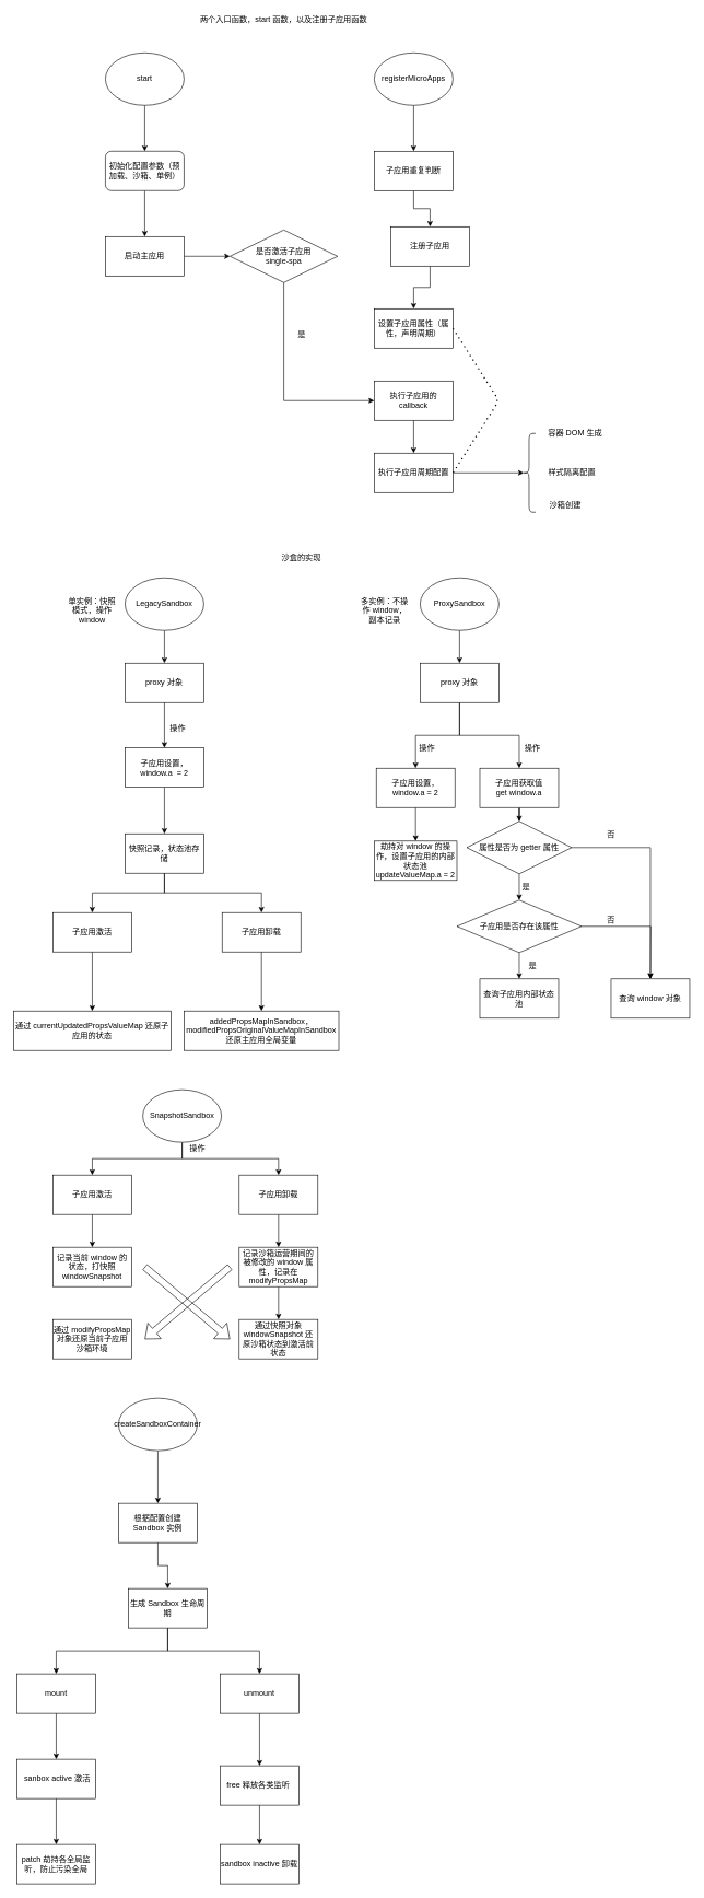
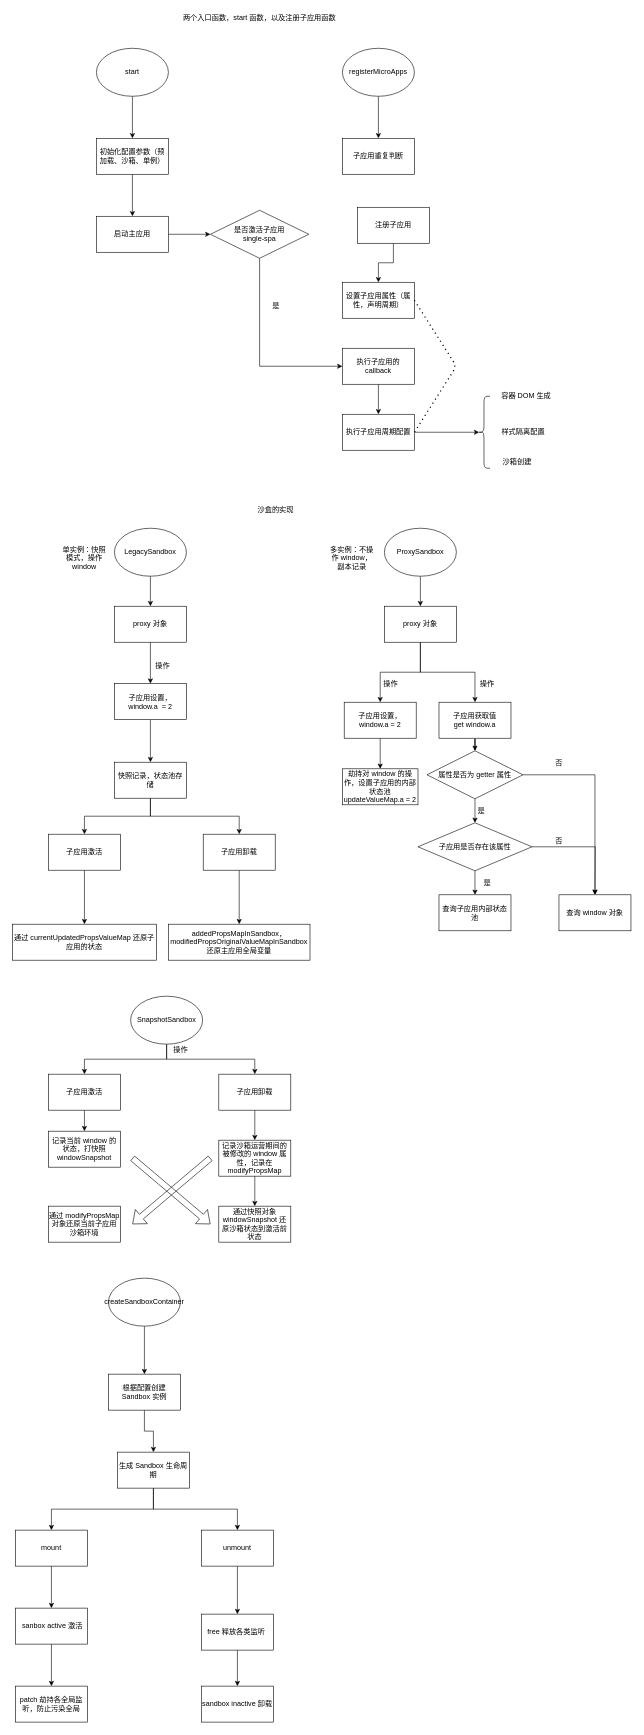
  <mxCell id="0" />
  <mxCell id="1" parent="0" />
  <mxCell id="2" style="edgeStyle=orthogonalEdgeStyle;rounded=0;orthogonalLoop=1;jettySize=auto;html=1;exitX=0.5;exitY=1;exitDx=0;exitDy=0;entryX=0.5;entryY=0;entryDx=0;entryDy=0;" edge="1" parent="1" source="3" target="5"><mxGeometry relative="1" as="geometry" /></mxCell>
  <mxCell id="3" value="start" style="ellipse;whiteSpace=wrap;html=1;" vertex="1" parent="1"><mxGeometry x="160" y="80" width="120" height="80" as="geometry" /></mxCell>
  <mxCell id="4" style="edgeStyle=orthogonalEdgeStyle;rounded=0;orthogonalLoop=1;jettySize=auto;html=1;exitX=0.5;exitY=1;exitDx=0;exitDy=0;" edge="1" parent="1" source="5" target="7"><mxGeometry relative="1" as="geometry" /></mxCell>
- <mxCell id="5" value="初始化配置参数（预加载、沙箱、单例）" style="whiteSpace=wrap;html=1;rounded=1;" vertex="1" parent="1"><mxGeometry x="160" y="230" width="120" height="60" as="geometry" /></mxCell>
+ <mxCell id="5" value="初始化配置参数（预加载、沙箱、单例）" style="rounded=0;whiteSpace=wrap;html=1;" vertex="1" parent="1"><mxGeometry x="160" y="230" width="120" height="60" as="geometry" /></mxCell>
  <mxCell id="6" style="edgeStyle=orthogonalEdgeStyle;rounded=0;orthogonalLoop=1;jettySize=auto;html=1;" edge="1" parent="1" source="7" target="9"><mxGeometry relative="1" as="geometry" /></mxCell>
  <mxCell id="7" value="启动主应用" style="rounded=0;whiteSpace=wrap;html=1;" vertex="1" parent="1"><mxGeometry x="160" y="360" width="120" height="60" as="geometry" /></mxCell>
  <mxCell id="8" style="edgeStyle=orthogonalEdgeStyle;rounded=0;orthogonalLoop=1;jettySize=auto;html=1;exitX=0.5;exitY=1;exitDx=0;exitDy=0;entryX=0;entryY=0.5;entryDx=0;entryDy=0;" edge="1" parent="1" source="9" target="18"><mxGeometry relative="1" as="geometry" /></mxCell>
  <mxCell id="9" value="是否激活子应用&lt;br&gt;single-spa" style="rhombus;whiteSpace=wrap;html=1;" vertex="1" parent="1"><mxGeometry x="350" y="350" width="164" height="80" as="geometry" /></mxCell>
  <mxCell id="10" style="edgeStyle=orthogonalEdgeStyle;rounded=0;orthogonalLoop=1;jettySize=auto;html=1;exitX=0.5;exitY=1;exitDx=0;exitDy=0;" edge="1" parent="1" source="11" target="13"><mxGeometry relative="1" as="geometry" /></mxCell>
  <mxCell id="11" value="registerMicroApps" style="ellipse;whiteSpace=wrap;html=1;" vertex="1" parent="1"><mxGeometry x="570" y="80" width="120" height="80" as="geometry" /></mxCell>
- <mxCell id="12" style="edgeStyle=orthogonalEdgeStyle;rounded=0;orthogonalLoop=1;jettySize=auto;html=1;exitX=0.5;exitY=1;exitDx=0;exitDy=0;" edge="1" parent="1" source="13" target="15"><mxGeometry relative="1" as="geometry" /></mxCell>
  <mxCell id="13" value="子应用重复判断" style="rounded=0;whiteSpace=wrap;html=1;" vertex="1" parent="1"><mxGeometry x="570" y="230" width="120" height="60" as="geometry" /></mxCell>
  <mxCell id="14" style="edgeStyle=orthogonalEdgeStyle;rounded=0;orthogonalLoop=1;jettySize=auto;html=1;exitX=0.5;exitY=1;exitDx=0;exitDy=0;entryX=0.5;entryY=0;entryDx=0;entryDy=0;" edge="1" parent="1" source="15" target="16"><mxGeometry relative="1" as="geometry" /></mxCell>
  <mxCell id="15" value="注册子应用" style="rounded=0;whiteSpace=wrap;html=1;" vertex="1" parent="1"><mxGeometry x="595" y="345" width="120" height="60" as="geometry" /></mxCell>
  <mxCell id="16" value="设置子应用属性（属性，声明周期）" style="rounded=0;whiteSpace=wrap;html=1;" vertex="1" parent="1"><mxGeometry x="570" y="470" width="120" height="60" as="geometry" /></mxCell>
  <mxCell id="17" style="edgeStyle=orthogonalEdgeStyle;rounded=0;orthogonalLoop=1;jettySize=auto;html=1;exitX=0.5;exitY=1;exitDx=0;exitDy=0;" edge="1" parent="1" source="18" target="21"><mxGeometry relative="1" as="geometry" /></mxCell>
  <mxCell id="18" value="执行子应用的 callback" style="rounded=0;whiteSpace=wrap;html=1;" vertex="1" parent="1"><mxGeometry x="570" y="580" width="120" height="60" as="geometry" /></mxCell>
  <mxCell id="19" value="是" style="text;html=1;align=center;verticalAlign=middle;resizable=0;points=[];autosize=1;" vertex="1" parent="1"><mxGeometry x="444" y="500" width="30" height="20" as="geometry" /></mxCell>
  <mxCell id="20" style="edgeStyle=orthogonalEdgeStyle;rounded=0;orthogonalLoop=1;jettySize=auto;html=1;exitX=1;exitY=0.5;exitDx=0;exitDy=0;entryX=0.1;entryY=0.5;entryDx=0;entryDy=0;entryPerimeter=0;" edge="1" parent="1" source="21" target="67"><mxGeometry relative="1" as="geometry" /></mxCell>
  <mxCell id="21" value="执行子应用周期配置" style="rounded=0;whiteSpace=wrap;html=1;" vertex="1" parent="1"><mxGeometry x="570" y="690" width="120" height="60" as="geometry" /></mxCell>
  <mxCell id="22" value="" style="endArrow=none;dashed=1;html=1;dashPattern=1 3;strokeWidth=2;exitX=1;exitY=0.5;exitDx=0;exitDy=0;entryX=1;entryY=0.5;entryDx=0;entryDy=0;" edge="1" parent="1" source="16" target="21"><mxGeometry width="50" height="50" relative="1" as="geometry"><mxPoint x="770" y="530" as="sourcePoint" /><mxPoint x="820" y="480" as="targetPoint" /><Array as="points"><mxPoint x="760" y="610" /></Array></mxGeometry></mxCell>
  <mxCell id="23" value="两个入口函数，start 函数，以及注册子应用函数" style="text;html=1;strokeColor=none;fillColor=none;align=center;verticalAlign=middle;whiteSpace=wrap;rounded=0;" vertex="1" parent="1"><mxGeometry x="267" y="20" width="330" height="20" as="geometry" /></mxCell>
  <mxCell id="24" value="沙盒的实现" style="text;html=1;strokeColor=none;fillColor=none;align=center;verticalAlign=middle;whiteSpace=wrap;rounded=0;" vertex="1" parent="1"><mxGeometry x="294" y="840" width="330" height="20" as="geometry" /></mxCell>
  <mxCell id="25" style="edgeStyle=orthogonalEdgeStyle;rounded=0;orthogonalLoop=1;jettySize=auto;html=1;exitX=0.5;exitY=1;exitDx=0;exitDy=0;entryX=0.5;entryY=0;entryDx=0;entryDy=0;" edge="1" parent="1" source="26" target="29"><mxGeometry relative="1" as="geometry" /></mxCell>
  <mxCell id="26" value="LegacySandbox" style="ellipse;whiteSpace=wrap;html=1;" vertex="1" parent="1"><mxGeometry x="190" y="880" width="120" height="80" as="geometry" /></mxCell>
  <mxCell id="27" value="单实例：快照模式，操作 window" style="text;html=1;strokeColor=none;fillColor=none;align=center;verticalAlign=middle;whiteSpace=wrap;rounded=0;" vertex="1" parent="1"><mxGeometry x="100" y="920" width="80" height="20" as="geometry" /></mxCell>
  <mxCell id="28" style="edgeStyle=orthogonalEdgeStyle;rounded=0;orthogonalLoop=1;jettySize=auto;html=1;exitX=0.5;exitY=1;exitDx=0;exitDy=0;entryX=0.5;entryY=0;entryDx=0;entryDy=0;" edge="1" parent="1" source="29" target="31"><mxGeometry relative="1" as="geometry" /></mxCell>
  <mxCell id="29" value="proxy 对象" style="rounded=0;whiteSpace=wrap;html=1;" vertex="1" parent="1"><mxGeometry x="190" y="1010" width="120" height="60" as="geometry" /></mxCell>
  <mxCell id="30" style="edgeStyle=orthogonalEdgeStyle;rounded=0;orthogonalLoop=1;jettySize=auto;html=1;exitX=0.5;exitY=1;exitDx=0;exitDy=0;" edge="1" parent="1" source="31" target="34"><mxGeometry relative="1" as="geometry" /></mxCell>
  <mxCell id="31" value="子应用设置，window.a&amp;nbsp; = 2" style="rounded=0;whiteSpace=wrap;html=1;" vertex="1" parent="1"><mxGeometry x="190" y="1139" width="120" height="60" as="geometry" /></mxCell>
  <mxCell id="32" style="edgeStyle=orthogonalEdgeStyle;rounded=0;orthogonalLoop=1;jettySize=auto;html=1;exitX=0.5;exitY=1;exitDx=0;exitDy=0;entryX=0.5;entryY=0;entryDx=0;entryDy=0;" edge="1" parent="1" source="34" target="36"><mxGeometry relative="1" as="geometry" /></mxCell>
  <mxCell id="33" style="edgeStyle=orthogonalEdgeStyle;rounded=0;orthogonalLoop=1;jettySize=auto;html=1;exitX=0.5;exitY=1;exitDx=0;exitDy=0;" edge="1" parent="1" source="34" target="38"><mxGeometry relative="1" as="geometry" /></mxCell>
  <mxCell id="34" value="快照记录，状态池存储" style="rounded=0;whiteSpace=wrap;html=1;" vertex="1" parent="1"><mxGeometry x="190" y="1270" width="120" height="60" as="geometry" /></mxCell>
  <mxCell id="35" style="edgeStyle=orthogonalEdgeStyle;rounded=0;orthogonalLoop=1;jettySize=auto;html=1;exitX=0.5;exitY=1;exitDx=0;exitDy=0;" edge="1" parent="1" source="36" target="39"><mxGeometry relative="1" as="geometry" /></mxCell>
  <mxCell id="36" value="子应用激活" style="rounded=0;whiteSpace=wrap;html=1;" vertex="1" parent="1"><mxGeometry x="80" y="1390" width="120" height="60" as="geometry" /></mxCell>
  <mxCell id="37" style="edgeStyle=orthogonalEdgeStyle;rounded=0;orthogonalLoop=1;jettySize=auto;html=1;exitX=0.5;exitY=1;exitDx=0;exitDy=0;" edge="1" parent="1" source="38" target="40"><mxGeometry relative="1" as="geometry" /></mxCell>
  <mxCell id="38" value="子应用卸载" style="rounded=0;whiteSpace=wrap;html=1;" vertex="1" parent="1"><mxGeometry x="338" y="1390" width="120" height="60" as="geometry" /></mxCell>
  <mxCell id="39" value="通过&amp;nbsp;currentUpdatedPropsValueMap 还原子应用的状态" style="rounded=0;whiteSpace=wrap;html=1;" vertex="1" parent="1"><mxGeometry x="20" y="1540" width="240" height="60" as="geometry" /></mxCell>
  <mxCell id="40" value="addedPropsMapInSandbox，modifiedPropsOriginalValueMapInSandbox 还原主应用全局变量" style="rounded=0;whiteSpace=wrap;html=1;" vertex="1" parent="1"><mxGeometry x="280" y="1540" width="236" height="60" as="geometry" /></mxCell>
  <mxCell id="41" style="edgeStyle=orthogonalEdgeStyle;rounded=0;orthogonalLoop=1;jettySize=auto;html=1;exitX=0.5;exitY=1;exitDx=0;exitDy=0;" edge="1" parent="1" source="42" target="47"><mxGeometry relative="1" as="geometry" /></mxCell>
  <mxCell id="42" value="ProxySandbox" style="ellipse;whiteSpace=wrap;html=1;" vertex="1" parent="1"><mxGeometry x="640" y="880" width="120" height="80" as="geometry" /></mxCell>
  <mxCell id="43" value="多实例：不操作 window，副本记录" style="text;html=1;strokeColor=none;fillColor=none;align=center;verticalAlign=middle;whiteSpace=wrap;rounded=0;" vertex="1" parent="1"><mxGeometry x="548" y="920" width="76" height="20" as="geometry" /></mxCell>
  <mxCell id="44" value="操作" style="text;html=1;align=center;verticalAlign=middle;resizable=0;points=[];autosize=1;" vertex="1" parent="1"><mxGeometry x="250" y="1100" width="40" height="20" as="geometry" /></mxCell>
  <mxCell id="45" style="edgeStyle=orthogonalEdgeStyle;rounded=0;orthogonalLoop=1;jettySize=auto;html=1;exitX=0.5;exitY=1;exitDx=0;exitDy=0;entryX=0.5;entryY=0;entryDx=0;entryDy=0;" edge="1" parent="1" source="47" target="52"><mxGeometry relative="1" as="geometry" /></mxCell>
  <mxCell id="46" style="edgeStyle=orthogonalEdgeStyle;rounded=0;orthogonalLoop=1;jettySize=auto;html=1;exitX=0.5;exitY=1;exitDx=0;exitDy=0;entryX=0.5;entryY=0;entryDx=0;entryDy=0;" edge="1" parent="1" source="47" target="49"><mxGeometry relative="1" as="geometry" /></mxCell>
  <mxCell id="47" value="proxy 对象" style="rounded=0;whiteSpace=wrap;html=1;" vertex="1" parent="1"><mxGeometry x="640" y="1010" width="120" height="60" as="geometry" /></mxCell>
  <mxCell id="48" style="edgeStyle=orthogonalEdgeStyle;rounded=0;orthogonalLoop=1;jettySize=auto;html=1;exitX=0.5;exitY=1;exitDx=0;exitDy=0;" edge="1" parent="1" source="49" target="50"><mxGeometry relative="1" as="geometry" /></mxCell>
  <mxCell id="49" value="子应用设置，window.a = 2" style="rounded=0;whiteSpace=wrap;html=1;" vertex="1" parent="1"><mxGeometry x="573" y="1170" width="120" height="60" as="geometry" /></mxCell>
  <mxCell id="50" value="劫持对 window 的操作，设置子应用的内部状态池 updateValueMap.a = 2" style="rounded=0;whiteSpace=wrap;html=1;" vertex="1" parent="1"><mxGeometry x="570" y="1281" width="126" height="60" as="geometry" /></mxCell>
  <mxCell id="51" style="edgeStyle=orthogonalEdgeStyle;rounded=0;orthogonalLoop=1;jettySize=auto;html=1;exitX=0.5;exitY=1;exitDx=0;exitDy=0;" edge="1" parent="1" source="52" target="56"><mxGeometry relative="1" as="geometry" /></mxCell>
  <mxCell id="52" value="子应用获取值&lt;br&gt;get window.a" style="rounded=0;whiteSpace=wrap;html=1;" vertex="1" parent="1"><mxGeometry x="731" y="1170" width="120" height="60" as="geometry" /></mxCell>
  <mxCell id="53" value="查询子应用内部状态池" style="rounded=0;whiteSpace=wrap;html=1;" vertex="1" parent="1"><mxGeometry x="731" y="1491" width="120" height="60" as="geometry" /></mxCell>
  <mxCell id="54" style="edgeStyle=orthogonalEdgeStyle;rounded=0;orthogonalLoop=1;jettySize=auto;html=1;exitX=1;exitY=0.5;exitDx=0;exitDy=0;entryX=0.5;entryY=0;entryDx=0;entryDy=0;" edge="1" parent="1" source="56" target="57"><mxGeometry relative="1" as="geometry" /></mxCell>
  <mxCell id="55" style="edgeStyle=orthogonalEdgeStyle;rounded=0;orthogonalLoop=1;jettySize=auto;html=1;exitX=0.5;exitY=1;exitDx=0;exitDy=0;" edge="1" parent="1" source="56" target="60"><mxGeometry relative="1" as="geometry" /></mxCell>
  <mxCell id="56" value="属性是否为 getter 属性" style="rhombus;whiteSpace=wrap;html=1;" vertex="1" parent="1"><mxGeometry x="711" y="1251" width="160" height="80" as="geometry" /></mxCell>
  <mxCell id="57" value="查询 window 对象" style="rounded=0;whiteSpace=wrap;html=1;" vertex="1" parent="1"><mxGeometry x="931" y="1491" width="120" height="60" as="geometry" /></mxCell>
  <mxCell id="58" style="edgeStyle=orthogonalEdgeStyle;rounded=0;orthogonalLoop=1;jettySize=auto;html=1;exitX=0.5;exitY=1;exitDx=0;exitDy=0;entryX=0.5;entryY=0;entryDx=0;entryDy=0;" edge="1" parent="1" source="60" target="53"><mxGeometry relative="1" as="geometry" /></mxCell>
  <mxCell id="59" style="edgeStyle=orthogonalEdgeStyle;rounded=0;orthogonalLoop=1;jettySize=auto;html=1;exitX=1;exitY=0.5;exitDx=0;exitDy=0;" edge="1" parent="1" source="60"><mxGeometry relative="1" as="geometry"><mxPoint x="991" y="1491" as="targetPoint" /></mxGeometry></mxCell>
  <mxCell id="60" value="子应用是否存在该属性" style="rhombus;whiteSpace=wrap;html=1;" vertex="1" parent="1"><mxGeometry x="696" y="1371" width="190" height="80" as="geometry" /></mxCell>
  <mxCell id="61" value="否" style="text;html=1;align=center;verticalAlign=middle;resizable=0;points=[];autosize=1;" vertex="1" parent="1"><mxGeometry x="916" y="1261" width="30" height="20" as="geometry" /></mxCell>
  <mxCell id="62" value="是" style="text;html=1;align=center;verticalAlign=middle;resizable=0;points=[];autosize=1;" vertex="1" parent="1"><mxGeometry x="786" y="1341" width="30" height="20" as="geometry" /></mxCell>
  <mxCell id="63" value="是" style="text;html=1;align=center;verticalAlign=middle;resizable=0;points=[];autosize=1;" vertex="1" parent="1"><mxGeometry x="796" y="1461" width="30" height="20" as="geometry" /></mxCell>
  <mxCell id="64" value="否" style="text;html=1;align=center;verticalAlign=middle;resizable=0;points=[];autosize=1;" vertex="1" parent="1"><mxGeometry x="916" y="1391" width="30" height="20" as="geometry" /></mxCell>
  <mxCell id="65" value="操作" style="text;html=1;align=center;verticalAlign=middle;resizable=0;points=[];autosize=1;" vertex="1" parent="1"><mxGeometry x="630" y="1130" width="40" height="20" as="geometry" /></mxCell>
  <mxCell id="66" value="操作" style="text;html=1;align=center;verticalAlign=middle;resizable=0;points=[];autosize=1;" vertex="1" parent="1"><mxGeometry x="791" y="1130" width="40" height="20" as="geometry" /></mxCell>
  <mxCell id="67" value="" style="shape=curlyBracket;whiteSpace=wrap;html=1;rounded=1;" vertex="1" parent="1"><mxGeometry x="796" y="660" width="20" height="120" as="geometry" /></mxCell>
  <mxCell id="68" value="容器 DOM 生成" style="text;html=1;align=center;verticalAlign=middle;resizable=0;points=[];autosize=1;" vertex="1" parent="1"><mxGeometry x="826" y="650" width="100" height="20" as="geometry" /></mxCell>
  <mxCell id="69" value="样式隔离配置" style="text;html=1;align=center;verticalAlign=middle;resizable=0;points=[];autosize=1;" vertex="1" parent="1"><mxGeometry x="826" y="710" width="90" height="20" as="geometry" /></mxCell>
  <mxCell id="70" value="沙箱创建" style="text;html=1;align=center;verticalAlign=middle;resizable=0;points=[];autosize=1;" vertex="1" parent="1"><mxGeometry x="831" y="760" width="60" height="20" as="geometry" /></mxCell>
  <mxCell id="71" style="edgeStyle=orthogonalEdgeStyle;rounded=0;orthogonalLoop=1;jettySize=auto;html=1;exitX=0.5;exitY=1;exitDx=0;exitDy=0;" edge="1" parent="1" source="73" target="75"><mxGeometry relative="1" as="geometry" /></mxCell>
  <mxCell id="72" style="edgeStyle=orthogonalEdgeStyle;rounded=0;orthogonalLoop=1;jettySize=auto;html=1;exitX=0.5;exitY=1;exitDx=0;exitDy=0;entryX=0.5;entryY=0;entryDx=0;entryDy=0;" edge="1" parent="1" source="73" target="79"><mxGeometry relative="1" as="geometry" /></mxCell>
  <mxCell id="73" value="SnapshotSandbox" style="ellipse;whiteSpace=wrap;html=1;" vertex="1" parent="1"><mxGeometry x="217" y="1660" width="120" height="80" as="geometry" /></mxCell>
  <mxCell id="74" style="edgeStyle=orthogonalEdgeStyle;rounded=0;orthogonalLoop=1;jettySize=auto;html=1;exitX=0.5;exitY=1;exitDx=0;exitDy=0;entryX=0.5;entryY=0;entryDx=0;entryDy=0;" edge="1" parent="1" source="75" target="76"><mxGeometry relative="1" as="geometry" /></mxCell>
  <mxCell id="75" value="子应用激活" style="rounded=0;whiteSpace=wrap;html=1;" vertex="1" parent="1"><mxGeometry x="80" y="1790" width="120" height="60" as="geometry" /></mxCell>
- <mxCell id="76" value="记录当前 window 的状态，打快照 windowSnapshot" style="rounded=0;whiteSpace=wrap;html=1;" vertex="1" parent="1"><mxGeometry x="80" y="1900" width="120" height="60" as="geometry" /></mxCell>
+ <mxCell id="76" value="记录当前 window 的状态，打快照 windowSnapshot" style="rounded=0;whiteSpace=wrap;html=1;" vertex="1" parent="1"><mxGeometry x="80" y="1885" width="120" height="60" as="geometry" /></mxCell>
  <mxCell id="77" value="通过 modifyPropsMap 对象还原当前子应用沙箱环境" style="rounded=0;whiteSpace=wrap;html=1;" vertex="1" parent="1"><mxGeometry x="80" y="2010" width="120" height="60" as="geometry" /></mxCell>
  <mxCell id="78" style="edgeStyle=orthogonalEdgeStyle;rounded=0;orthogonalLoop=1;jettySize=auto;html=1;exitX=0.5;exitY=1;exitDx=0;exitDy=0;entryX=0.5;entryY=0;entryDx=0;entryDy=0;" edge="1" parent="1" source="79" target="81"><mxGeometry relative="1" as="geometry" /></mxCell>
  <mxCell id="79" value="子应用卸载" style="rounded=0;whiteSpace=wrap;html=1;" vertex="1" parent="1"><mxGeometry x="364" y="1790" width="120" height="60" as="geometry" /></mxCell>
  <mxCell id="80" style="edgeStyle=orthogonalEdgeStyle;rounded=0;orthogonalLoop=1;jettySize=auto;html=1;exitX=0.5;exitY=1;exitDx=0;exitDy=0;" edge="1" parent="1" source="81" target="82"><mxGeometry relative="1" as="geometry" /></mxCell>
  <mxCell id="81" value="记录沙箱运营期间的被修改的 window 属性，记录在 modifyPropsMap" style="rounded=0;whiteSpace=wrap;html=1;" vertex="1" parent="1"><mxGeometry x="364" y="1900" width="120" height="60" as="geometry" /></mxCell>
  <mxCell id="82" value="通过快照对象 windowSnapshot 还原沙箱状态到激活前状态" style="rounded=0;whiteSpace=wrap;html=1;" vertex="1" parent="1"><mxGeometry x="364" y="2010" width="120" height="60" as="geometry" /></mxCell>
  <mxCell id="83" value="操作" style="text;html=1;align=center;verticalAlign=middle;resizable=0;points=[];autosize=1;" vertex="1" parent="1"><mxGeometry x="280" y="1740" width="40" height="20" as="geometry" /></mxCell>
  <mxCell id="84" value="" style="shape=flexArrow;endArrow=classic;html=1;" edge="1" parent="1"><mxGeometry width="50" height="50" relative="1" as="geometry"><mxPoint x="350" y="1930" as="sourcePoint" /><mxPoint x="220" y="2040" as="targetPoint" /></mxGeometry></mxCell>
  <mxCell id="85" value="" style="shape=flexArrow;endArrow=classic;html=1;" edge="1" parent="1"><mxGeometry width="50" height="50" relative="1" as="geometry"><mxPoint x="220" y="1930" as="sourcePoint" /><mxPoint x="350" y="2040" as="targetPoint" /></mxGeometry></mxCell>
  <mxCell id="86" style="edgeStyle=orthogonalEdgeStyle;rounded=0;orthogonalLoop=1;jettySize=auto;html=1;" edge="1" parent="1" source="87" target="89"><mxGeometry relative="1" as="geometry" /></mxCell>
  <mxCell id="87" value="createSandboxContainer" style="ellipse;whiteSpace=wrap;html=1;" vertex="1" parent="1"><mxGeometry x="180" y="2130" width="120" height="80" as="geometry" /></mxCell>
  <mxCell id="88" style="edgeStyle=orthogonalEdgeStyle;rounded=0;orthogonalLoop=1;jettySize=auto;html=1;exitX=0.5;exitY=1;exitDx=0;exitDy=0;" edge="1" parent="1" source="89" target="92"><mxGeometry relative="1" as="geometry" /></mxCell>
  <mxCell id="89" value="根据配置创建 Sandbox 实例" style="rounded=0;whiteSpace=wrap;html=1;" vertex="1" parent="1"><mxGeometry x="180" y="2290" width="120" height="60" as="geometry" /></mxCell>
  <mxCell id="90" style="edgeStyle=orthogonalEdgeStyle;rounded=0;orthogonalLoop=1;jettySize=auto;html=1;exitX=0.5;exitY=1;exitDx=0;exitDy=0;entryX=0.5;entryY=0;entryDx=0;entryDy=0;" edge="1" parent="1" source="92" target="94"><mxGeometry relative="1" as="geometry" /></mxCell>
  <mxCell id="91" style="edgeStyle=orthogonalEdgeStyle;rounded=0;orthogonalLoop=1;jettySize=auto;html=1;exitX=0.5;exitY=1;exitDx=0;exitDy=0;entryX=0.5;entryY=0;entryDx=0;entryDy=0;" edge="1" parent="1" source="92" target="96"><mxGeometry relative="1" as="geometry" /></mxCell>
  <mxCell id="92" value="生成 Sandbox 生命周期" style="rounded=0;whiteSpace=wrap;html=1;" vertex="1" parent="1"><mxGeometry x="195" y="2420" width="120" height="60" as="geometry" /></mxCell>
  <mxCell id="93" style="edgeStyle=orthogonalEdgeStyle;rounded=0;orthogonalLoop=1;jettySize=auto;html=1;exitX=0.5;exitY=1;exitDx=0;exitDy=0;" edge="1" parent="1" source="94" target="98"><mxGeometry relative="1" as="geometry" /></mxCell>
  <mxCell id="94" value="mount" style="rounded=0;whiteSpace=wrap;html=1;" vertex="1" parent="1"><mxGeometry x="25" y="2550" width="120" height="60" as="geometry" /></mxCell>
  <mxCell id="95" style="edgeStyle=orthogonalEdgeStyle;rounded=0;orthogonalLoop=1;jettySize=auto;html=1;exitX=0.5;exitY=1;exitDx=0;exitDy=0;" edge="1" parent="1" source="96" target="102"><mxGeometry relative="1" as="geometry" /></mxCell>
  <mxCell id="96" value="unmount" style="rounded=0;whiteSpace=wrap;html=1;" vertex="1" parent="1"><mxGeometry x="335" y="2550" width="120" height="60" as="geometry" /></mxCell>
  <mxCell id="97" style="edgeStyle=orthogonalEdgeStyle;rounded=0;orthogonalLoop=1;jettySize=auto;html=1;exitX=0.5;exitY=1;exitDx=0;exitDy=0;" edge="1" parent="1" source="98" target="100"><mxGeometry relative="1" as="geometry" /></mxCell>
  <mxCell id="98" value="&amp;nbsp;sanbox active 激活" style="rounded=0;whiteSpace=wrap;html=1;" vertex="1" parent="1"><mxGeometry x="25" y="2680" width="120" height="60" as="geometry" /></mxCell>
  <mxCell id="99" value="sandbox inactive 卸载" style="rounded=0;whiteSpace=wrap;html=1;" vertex="1" parent="1"><mxGeometry x="335" y="2810" width="120" height="60" as="geometry" /></mxCell>
  <mxCell id="100" value="patch 劫持各全局监听，防止污染全局" style="rounded=0;whiteSpace=wrap;html=1;" vertex="1" parent="1"><mxGeometry x="25" y="2810" width="120" height="60" as="geometry" /></mxCell>
  <mxCell id="101" style="edgeStyle=orthogonalEdgeStyle;rounded=0;orthogonalLoop=1;jettySize=auto;html=1;" edge="1" parent="1" source="102" target="99"><mxGeometry relative="1" as="geometry" /></mxCell>
  <mxCell id="102" value="free 释放各类监听&amp;nbsp;" style="rounded=0;whiteSpace=wrap;html=1;" vertex="1" parent="1"><mxGeometry x="335" y="2690" width="120" height="60" as="geometry" /></mxCell>
